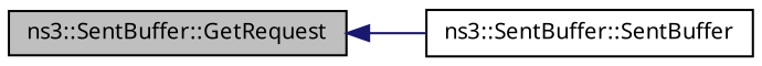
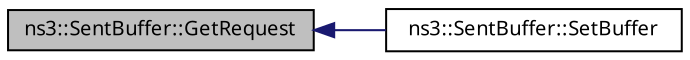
  digraph {
    rankdir=LR
    fontname="Noto Sans"
    node [color=black fontname="Noto Sans" fontsize=10 shape=record style=filled]
    n1 [fillcolor=grey75 fontcolor=black height=0.2 label="ns3::SentBuffer::GetRequest" width=0.4]
-   n2 [fillcolor=white height=0.2 label="ns3::SentBuffer::SentBuffer" width=0.4]
+   n2 [fillcolor=white height=0.2 label="ns3::SentBuffer::SetBuffer" width=0.4]
    n1 -> n2 [color=midnightblue dir=back fontname="Noto Sans" fontsize=10 labelfontname=Helvetica labelfontsize=10 style=solid]
  }
